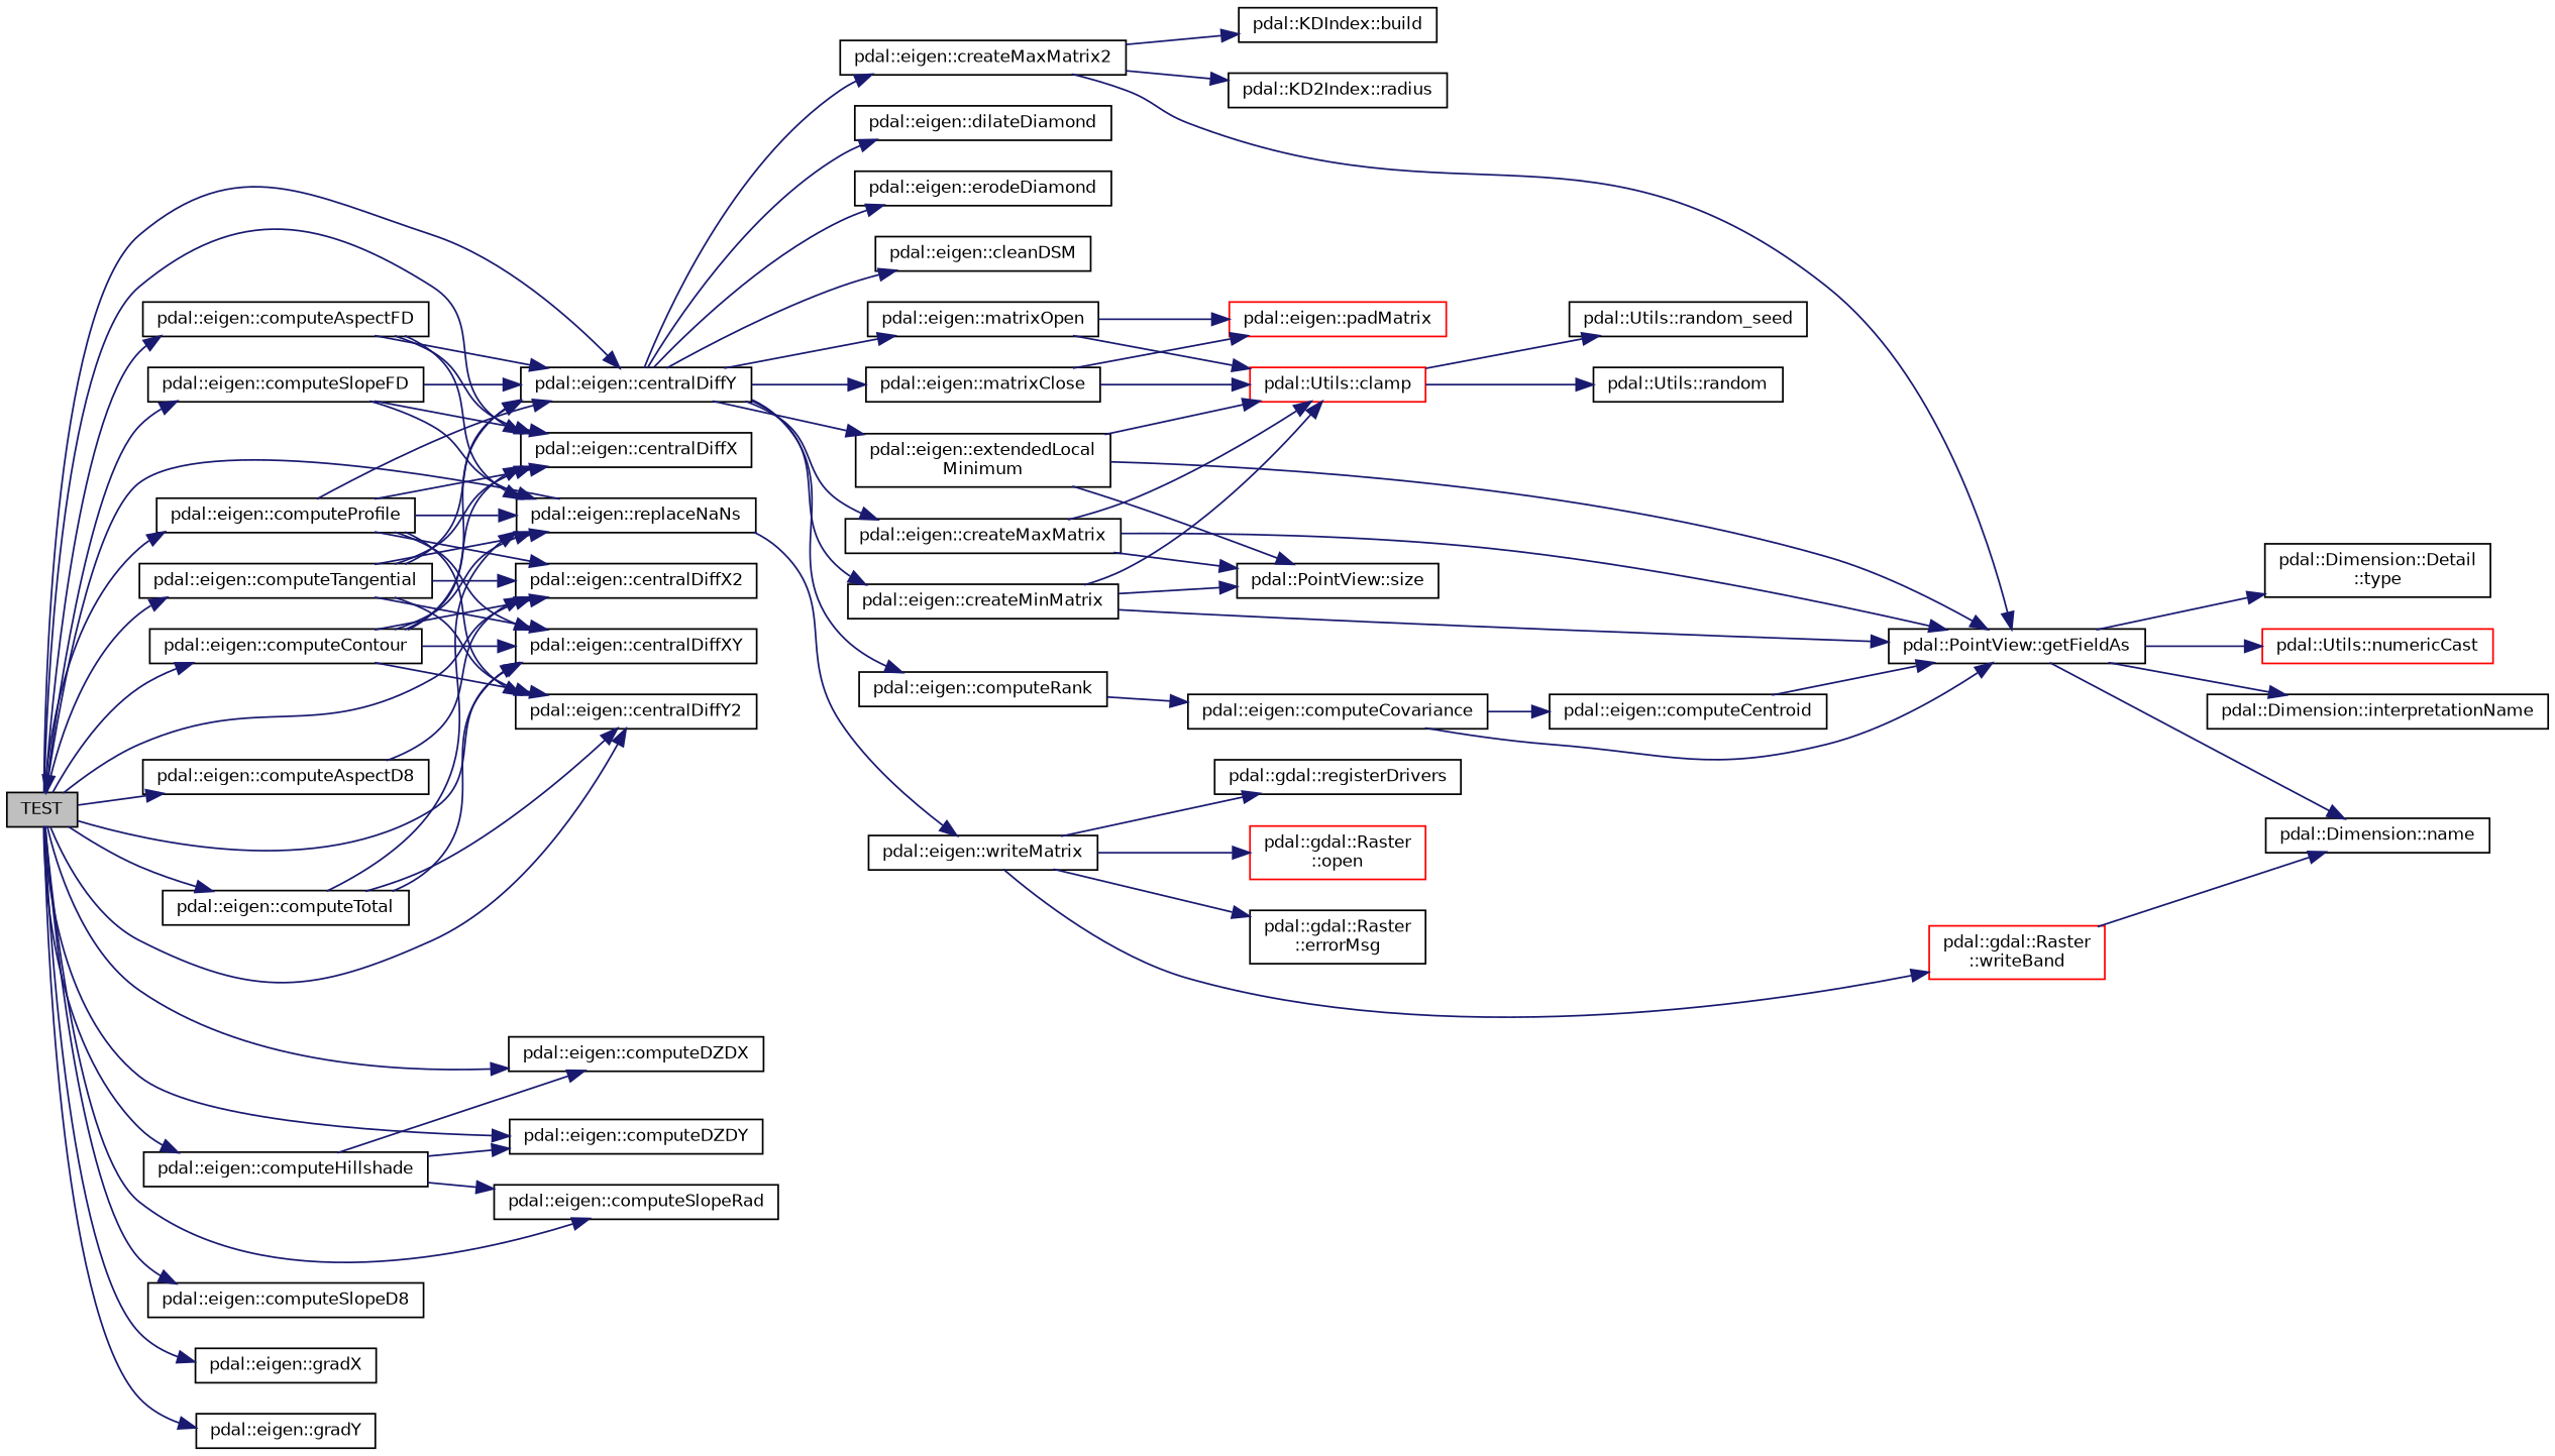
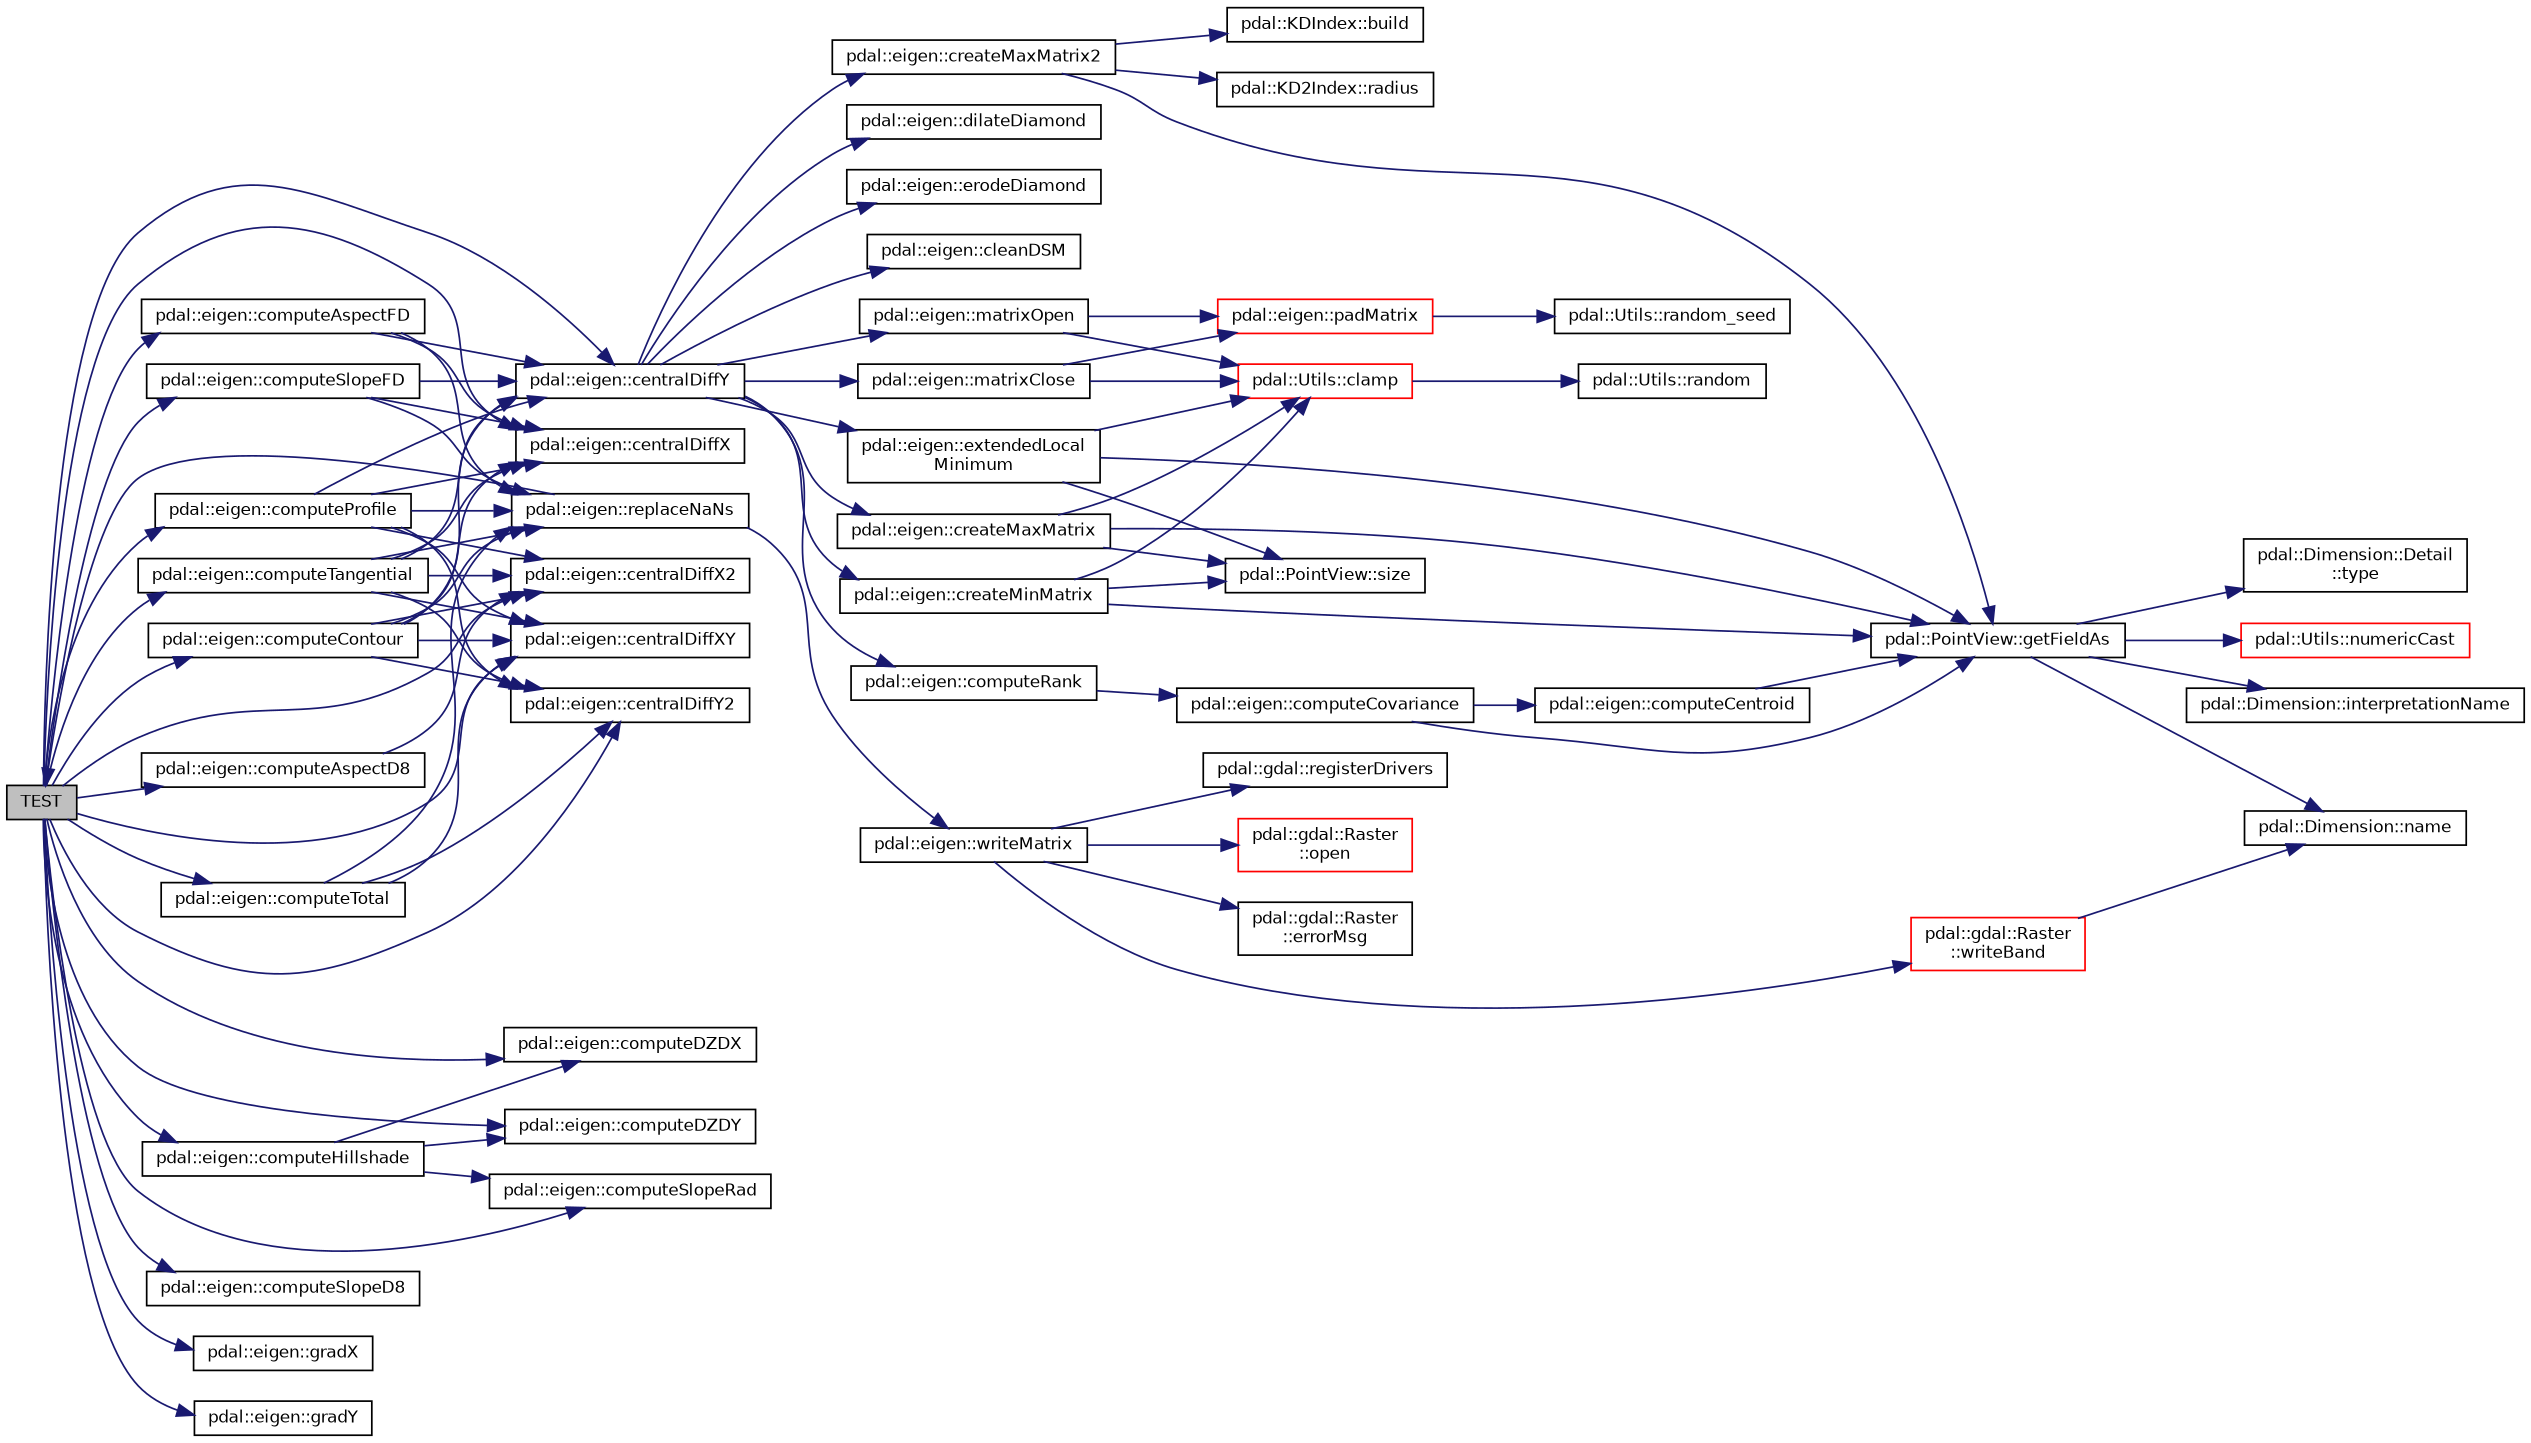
  digraph {
    rankdir=LR
    node [color=black fillcolor=white fontname=Helvetica fontsize=10 shape=record style=filled]
    edge [color=midnightblue fontname=Helvetica fontsize=10 labelfontname=Helvetica labelfontsize=10 style=solid]
    n1 [fillcolor=grey75 fontcolor=black height=0.2 label=TEST width=0.4]
    n2 [height=0.2 label="pdal::eigen::centralDiffX" width=0.4]
    n3 [height=0.2 label="pdal::eigen::centralDiffX2" width=0.4]
    n4 [height=0.2 label="pdal::eigen::centralDiffXY" width=0.4]
    n5 [height=0.2 label="pdal::eigen::centralDiffY" width=0.4]
    n6 [height=0.2 label="pdal::eigen::centralDiffY2" width=0.4]
    n7 [height=0.2 label="pdal::eigen::computeAspectD8" width=0.4]
    n8 [height=0.2 label="pdal::eigen::computeAspectFD" width=0.4]
    n9 [height=0.2 label="pdal::eigen::computeContour" width=0.4]
    n10 [height=0.2 label="pdal::eigen::computeDZDX" width=0.4]
    n11 [height=0.2 label="pdal::eigen::computeDZDY" width=0.4]
    n12 [height=0.2 label="pdal::eigen::computeHillshade" width=0.4]
    n13 [height=0.2 label="pdal::eigen::computeSlopeRad" width=0.4]
    n14 [height=0.2 label="pdal::eigen::computeProfile" width=0.4]
    n15 [height=0.2 label="pdal::eigen::computeSlopeD8" width=0.4]
    n16 [height=0.2 label="pdal::eigen::computeSlopeFD" width=0.4]
    n17 [height=0.2 label="pdal::eigen::computeTangential" width=0.4]
    n18 [height=0.2 label="pdal::eigen::computeTotal" width=0.4]
    n19 [height=0.2 label="pdal::eigen::gradX" width=0.4]
    n20 [height=0.2 label="pdal::eigen::gradY" width=0.4]
    n21 [height=0.2 label="pdal::eigen::cleanDSM" width=0.4]
    n22 [height=0.2 label="pdal::eigen::computeRank" width=0.4]
    n23 [height=0.2 label="pdal::eigen::createMaxMatrix" width=0.4]
    n24 [height=0.2 label="pdal::eigen::createMaxMatrix2" width=0.4]
    n25 [height=0.2 label="pdal::eigen::createMinMatrix" width=0.4]
    n26 [height=0.2 label="pdal::eigen::extendedLocal\lMinimum" width=0.4]
    n27 [height=0.2 label="pdal::eigen::matrixClose" width=0.4]
    n28 [height=0.2 label="pdal::eigen::matrixOpen" width=0.4]
    n29 [height=0.2 label="pdal::eigen::dilateDiamond" width=0.4]
    n30 [height=0.2 label="pdal::eigen::erodeDiamond" width=0.4]
    n31 [height=0.2 label="pdal::eigen::replaceNaNs" width=0.4]
    n32 [height=0.2 label="pdal::eigen::writeMatrix" width=0.4]
    n33 [height=0.2 label="pdal::eigen::computeCovariance" width=0.4]
    n34 [height=0.2 label="pdal::PointView::getFieldAs" width=0.4]
    n35 [height=0.2 label="pdal::PointView::size" width=0.4]
    n36 [color=red height=0.2 label="pdal::Utils::clamp" width=0.4]
    n37 [height=0.2 label="pdal::KDIndex::build" width=0.4]
    n38 [height=0.2 label="pdal::KD2Index::radius" width=0.4]
    n39 [color=red height=0.2 label="pdal::eigen::padMatrix" width=0.4]
    n40 [height=0.2 label="pdal::eigen::computeCentroid" width=0.4]
    n41 [height=0.2 label="pdal::Dimension::Detail\l::type" width=0.4]
    n42 [color=red height=0.2 label="pdal::Utils::numericCast" width=0.4]
    n43 [height=0.2 label="pdal::Dimension::name" width=0.4]
    n44 [height=0.2 label="pdal::Dimension::interpretationName" width=0.4]
    n45 [height=0.2 label="pdal::Utils::random_seed" width=0.4]
    n46 [height=0.2 label="pdal::Utils::random" width=0.4]
    n47 [height=0.2 label="pdal::gdal::registerDrivers" width=0.4]
    n48 [color=red height=0.2 label="pdal::gdal::Raster\l::open" width=0.4]
    n49 [height=0.2 label="pdal::gdal::Raster\l::errorMsg" width=0.4]
    n50 [color=red height=0.2 label="pdal::gdal::Raster\l::writeBand" width=0.4]
    n1 -> n2
    n1 -> n3
    n1 -> n4
    n1 -> n5
    n1 -> n6
    n1 -> n7
    n1 -> n8
    n1 -> n9
    n1 -> n10
    n1 -> n11
    n1 -> n12
    n1 -> n13
    n1 -> n14
    n1 -> n15
    n1 -> n16
    n1 -> n17
    n1 -> n18
    n1 -> n19
    n1 -> n20
    n5 -> n21
    n5 -> n22
    n5 -> n23
    n5 -> n24
    n5 -> n25
    n5 -> n26
    n5 -> n27
    n5 -> n28
    n5 -> n29
    n5 -> n30
    n7 -> n3
    n8 -> n2
    n8 -> n5
    n8 -> n31
    n9 -> n2
    n9 -> n3
    n9 -> n4
    n9 -> n5
    n9 -> n6
    n9 -> n31
    n12 -> n10
    n12 -> n11
    n12 -> n13
    n14 -> n2
    n14 -> n3
    n14 -> n4
    n14 -> n5
    n14 -> n6
    n14 -> n31
    n16 -> n2
    n16 -> n5
    n16 -> n31
    n17 -> n2
    n17 -> n3
    n17 -> n4
    n17 -> n5
    n17 -> n6
    n17 -> n31
    n18 -> n4
    n18 -> n6
    n18 -> n31
    n22 -> n33
    n23 -> n34
    n23 -> n35
    n23 -> n36
    n24 -> n34
    n24 -> n37
    n24 -> n38
    n25 -> n34
    n25 -> n35
    n25 -> n36
    n26 -> n34
    n26 -> n35
    n26 -> n36
    n27 -> n36
    n27 -> n39
    n28 -> n36
    n28 -> n39
    n31 -> n1
    n31 -> n32
    n32 -> n47
    n32 -> n48
    n32 -> n49
    n32 -> n50
    n33 -> n34
    n33 -> n40
    n34 -> n41
    n34 -> n42
    n34 -> n43
    n34 -> n44
-   n36 -> n45
+   n39 -> n45
    n36 -> n46
    n40 -> n34
    n50 -> n43
  }
